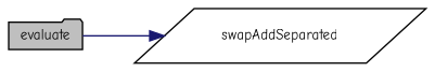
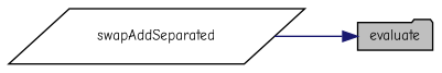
  digraph {
    rankdir=LR
    fontname="Comic Neue"
    node [color=black fontname="Comic Neue" fontsize=10]
    n1 [fillcolor=grey75 fontcolor=black height=0.2 label=evaluate shape=folder style=filled width=0.4]
    n2 [height=0.2 label=swapAddSeparated shape=parallelogram width=0.4]
-   n1 -> n2 [color=midnightblue fontname="Comic Neue" fontsize=10 labelfontname=FreeSans labelfontsize=10 style=solid]
+   n2 -> n1 [color=midnightblue fontname="Comic Neue" fontsize=10 labelfontname=FreeSans labelfontsize=10 style=solid]
  }
